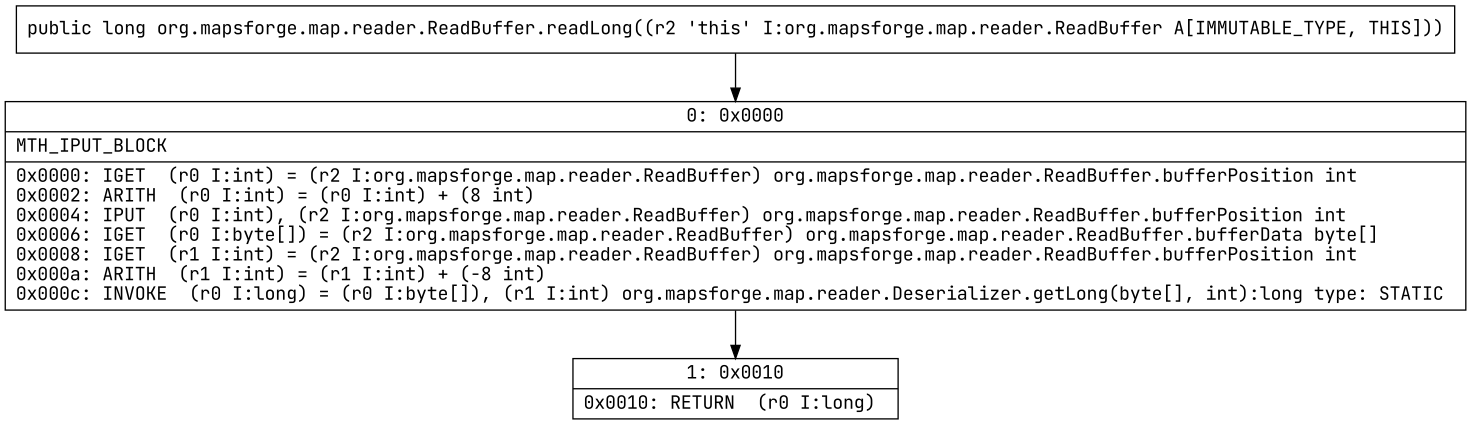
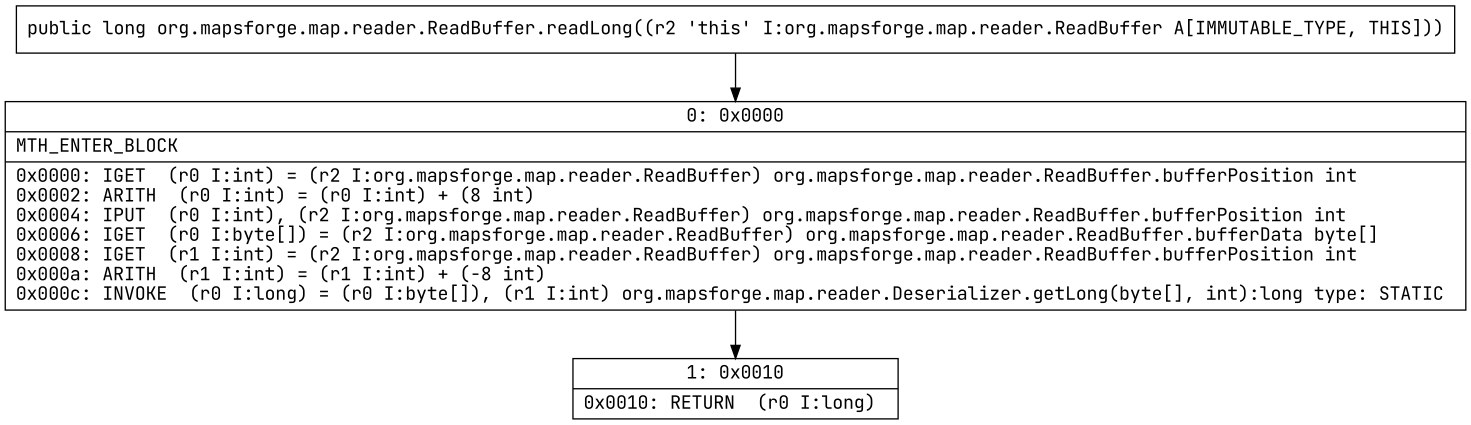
  digraph {
    fontname="JetBrains Mono"
    node [shape=record fontname="JetBrains Mono"]
    edge [fontname="JetBrains Mono"]
-   n1 [label="{0\:\ 0x0000|MTH_IPUT_BLOCK\l|0x0000: IGET  (r0 I:int) = (r2 I:org.mapsforge.map.reader.ReadBuffer) org.mapsforge.map.reader.ReadBuffer.bufferPosition int \l0x0002: ARITH  (r0 I:int) = (r0 I:int) + (8 int) \l0x0004: IPUT  (r0 I:int), (r2 I:org.mapsforge.map.reader.ReadBuffer) org.mapsforge.map.reader.ReadBuffer.bufferPosition int \l0x0006: IGET  (r0 I:byte[]) = (r2 I:org.mapsforge.map.reader.ReadBuffer) org.mapsforge.map.reader.ReadBuffer.bufferData byte[] \l0x0008: IGET  (r1 I:int) = (r2 I:org.mapsforge.map.reader.ReadBuffer) org.mapsforge.map.reader.ReadBuffer.bufferPosition int \l0x000a: ARITH  (r1 I:int) = (r1 I:int) + (\-8 int) \l0x000c: INVOKE  (r0 I:long) = (r0 I:byte[]), (r1 I:int) org.mapsforge.map.reader.Deserializer.getLong(byte[], int):long type: STATIC \l}"]
+   n1 [label="{0\:\ 0x0000|MTH_ENTER_BLOCK\l|0x0000: IGET  (r0 I:int) = (r2 I:org.mapsforge.map.reader.ReadBuffer) org.mapsforge.map.reader.ReadBuffer.bufferPosition int \l0x0002: ARITH  (r0 I:int) = (r0 I:int) + (8 int) \l0x0004: IPUT  (r0 I:int), (r2 I:org.mapsforge.map.reader.ReadBuffer) org.mapsforge.map.reader.ReadBuffer.bufferPosition int \l0x0006: IGET  (r0 I:byte[]) = (r2 I:org.mapsforge.map.reader.ReadBuffer) org.mapsforge.map.reader.ReadBuffer.bufferData byte[] \l0x0008: IGET  (r1 I:int) = (r2 I:org.mapsforge.map.reader.ReadBuffer) org.mapsforge.map.reader.ReadBuffer.bufferPosition int \l0x000a: ARITH  (r1 I:int) = (r1 I:int) + (\-8 int) \l0x000c: INVOKE  (r0 I:long) = (r0 I:byte[]), (r1 I:int) org.mapsforge.map.reader.Deserializer.getLong(byte[], int):long type: STATIC \l}"]
    n2 [label="{1\:\ 0x0010|0x0010: RETURN  (r0 I:long) \l}"]
    n3 [label="{public long org.mapsforge.map.reader.ReadBuffer.readLong((r2 'this' I:org.mapsforge.map.reader.ReadBuffer A[IMMUTABLE_TYPE, THIS])) }"]
    n1 -> n2
    n3 -> n1
  }
